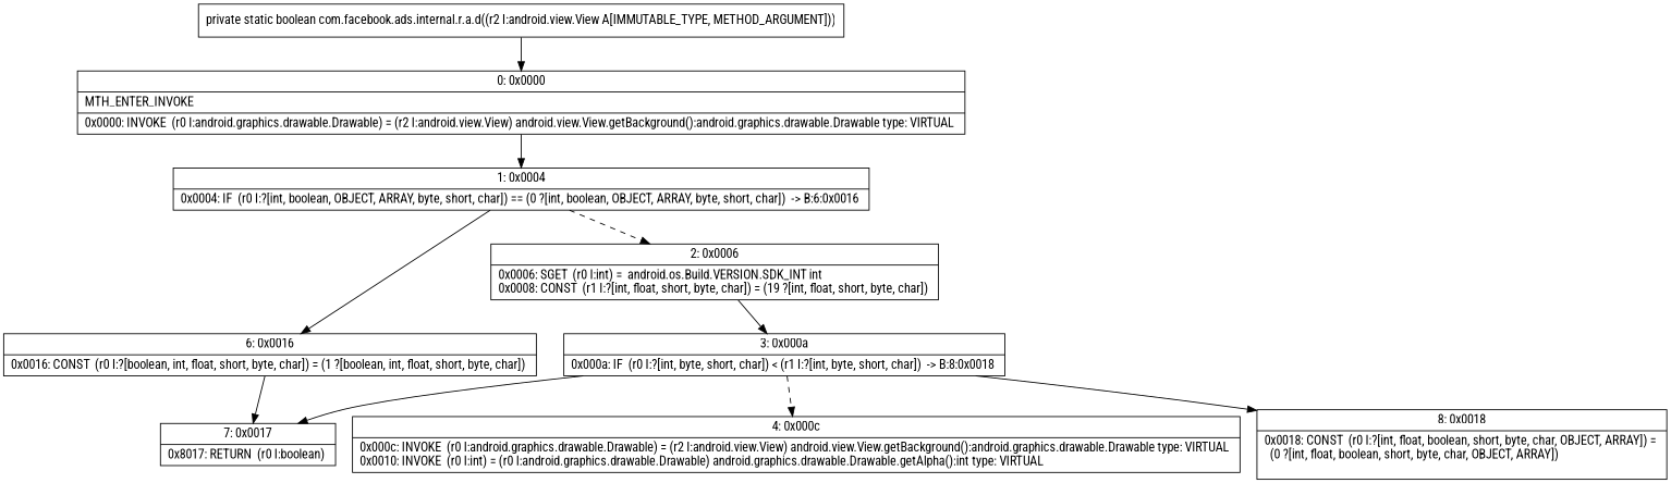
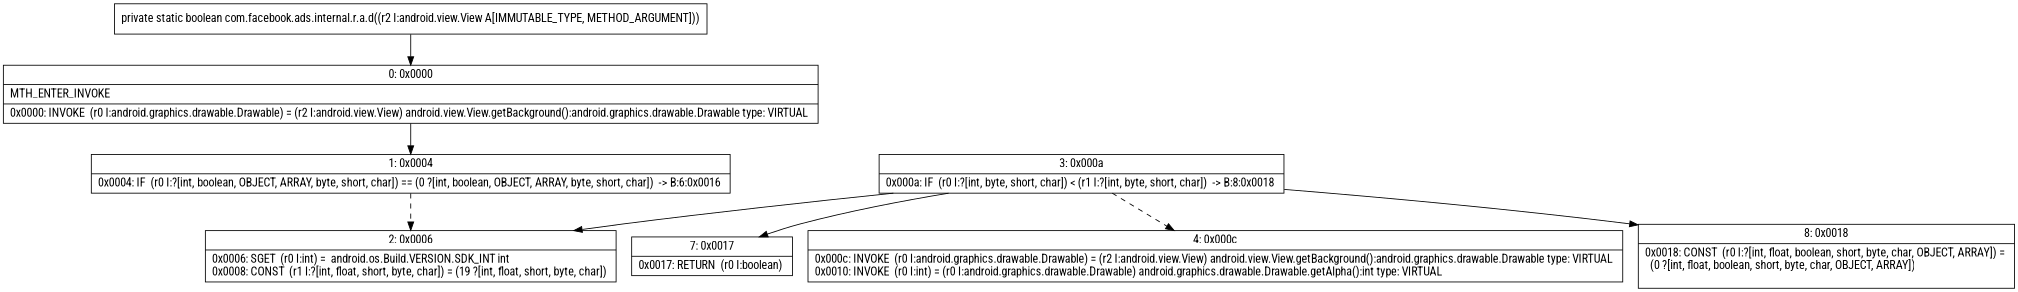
  digraph {
    fontname="Roboto Condensed"
    node [fontname="Roboto Condensed" shape=record]
    edge [fontname="Roboto Condensed"]
    n1 [label="{0\:\ 0x0000|MTH_ENTER_INVOKE\l|0x0000: INVOKE  (r0 I:android.graphics.drawable.Drawable) = (r2 I:android.view.View) android.view.View.getBackground():android.graphics.drawable.Drawable type: VIRTUAL \l}"]
    n2 [label="{1\:\ 0x0004|0x0004: IF  (r0 I:?[int, boolean, OBJECT, ARRAY, byte, short, char]) == (0 ?[int, boolean, OBJECT, ARRAY, byte, short, char])  \-\> B:6:0x0016 \l}"]
    n3 [label="{2\:\ 0x0006|0x0006: SGET  (r0 I:int) =  android.os.Build.VERSION.SDK_INT int \l0x0008: CONST  (r1 I:?[int, float, short, byte, char]) = (19 ?[int, float, short, byte, char]) \l}"]
-   n4 [label="{6\:\ 0x0016|0x0016: CONST  (r0 I:?[boolean, int, float, short, byte, char]) = (1 ?[boolean, int, float, short, byte, char]) \l}"]
    n5 [label="{3\:\ 0x000a|0x000a: IF  (r0 I:?[int, byte, short, char]) \< (r1 I:?[int, byte, short, char])  \-\> B:8:0x0018 \l}"]
-   n6 [label="{7\:\ 0x0017|0x8017: RETURN  (r0 I:boolean) \l}"]
+   n6 [label="{7\:\ 0x0017|0x0017: RETURN  (r0 I:boolean) \l}"]
    n7 [label="{4\:\ 0x000c|0x000c: INVOKE  (r0 I:android.graphics.drawable.Drawable) = (r2 I:android.view.View) android.view.View.getBackground():android.graphics.drawable.Drawable type: VIRTUAL \l0x0010: INVOKE  (r0 I:int) = (r0 I:android.graphics.drawable.Drawable) android.graphics.drawable.Drawable.getAlpha():int type: VIRTUAL \l}"]
    n8 [label="{8\:\ 0x0018|0x0018: CONST  (r0 I:?[int, float, boolean, short, byte, char, OBJECT, ARRAY]) = \l  (0 ?[int, float, boolean, short, byte, char, OBJECT, ARRAY])\l \l}"]
    n9 [label="{private static boolean com.facebook.ads.internal.r.a.d((r2 I:android.view.View A[IMMUTABLE_TYPE, METHOD_ARGUMENT])) }"]
    n1 -> n2
    n2 -> n3 [style=dashed]
-   n2 -> n4
-   n3 -> n5
-   n4 -> n6
+   n5 -> n3
    n5 -> n6
    n5 -> n7 [style=dashed]
    n5 -> n8
    n9 -> n1
  }
